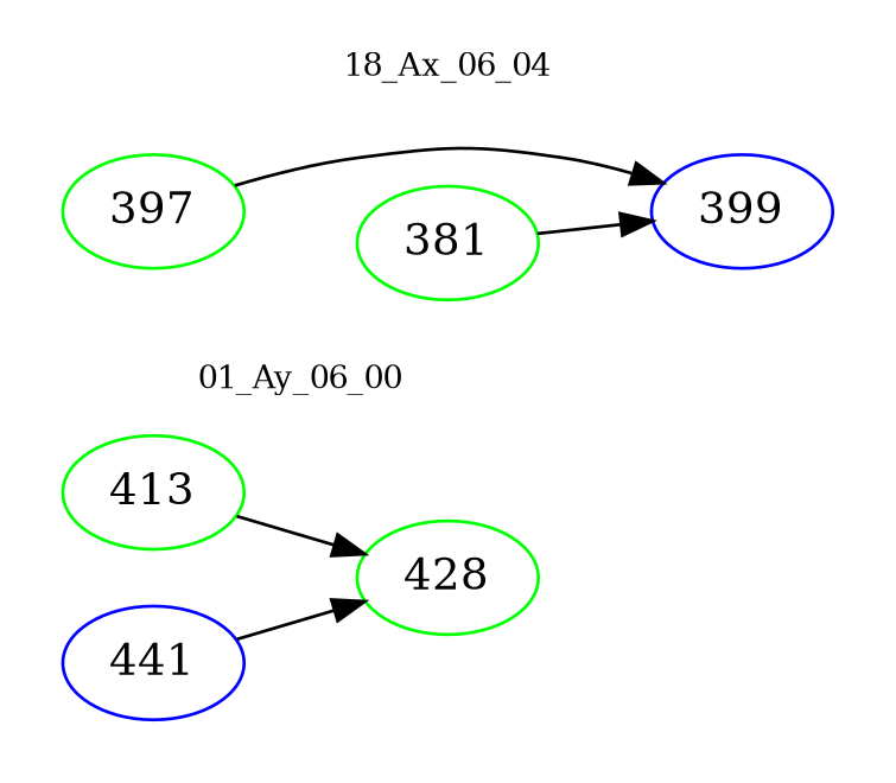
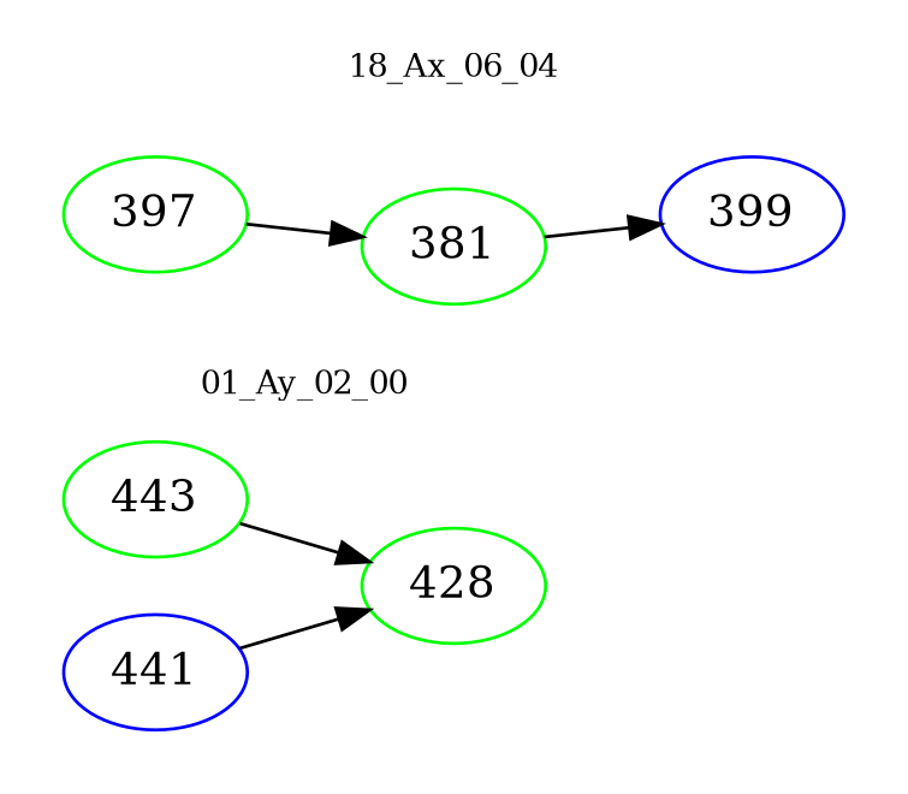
  digraph {
    rankdir=LR
    node [color=green]
    edge [color=black]
-   n1 [label=413]
+   n1 [label=443]
    n2 [label=428]
    n3 [color=blue label=441]
    n4 [label=397]
    n5 [label=381]
    n6 [color=blue label=399]
    subgraph cluster_1 {
      color=white
      fontsize=10
-     label="01_Ay_06_00"
+     label="01_Ay_02_00"
      n1
      n2
      n3
    }
    subgraph cluster_2 {
      color=white
      fontsize=10
      label="18_Ax_06_04"
      n4
      n5
      n6
    }
    n1 -> n2
    n3 -> n2
-   n4 -> n6
+   n4 -> n5
    n5 -> n6
  }
